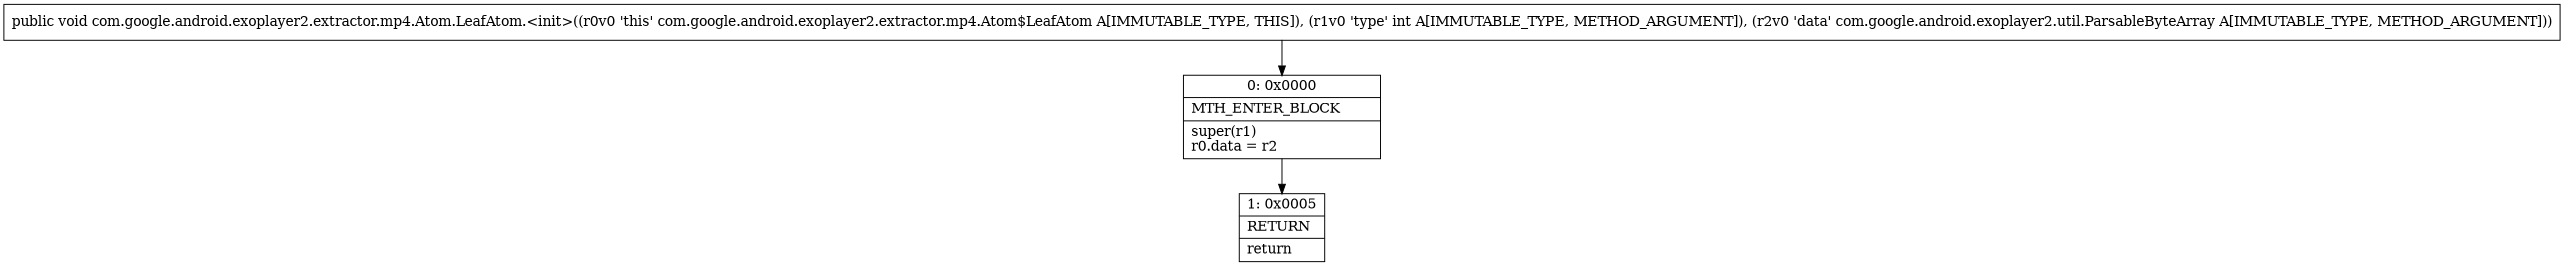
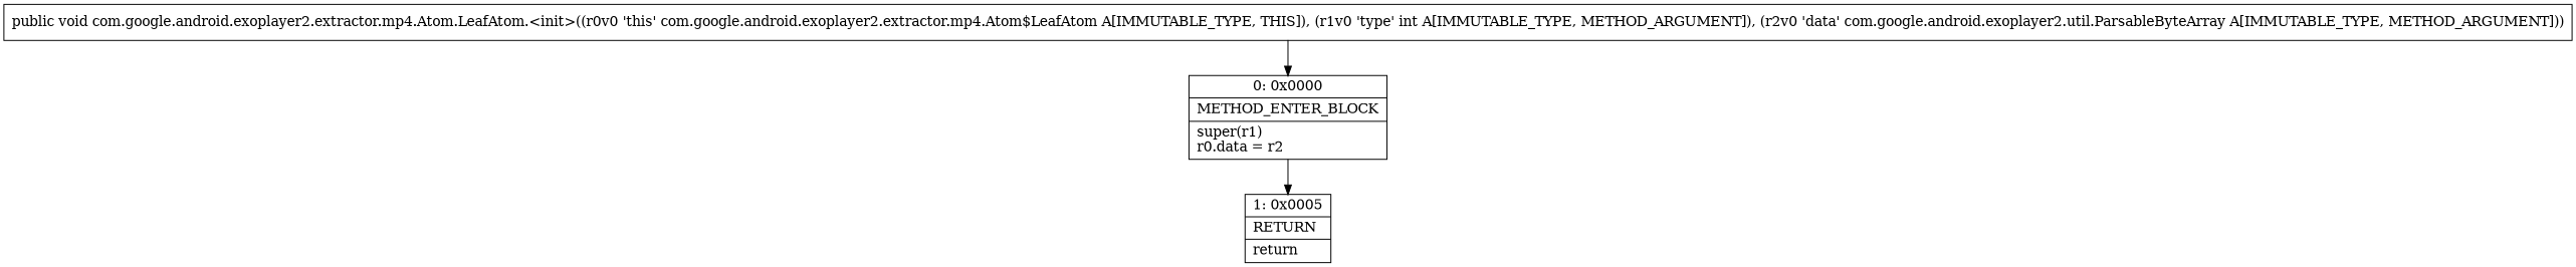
  digraph {
    node [shape=record]
-   n1 [label="{0\:\ 0x0000|MTH_ENTER_BLOCK\l|super(r1)\lr0.data = r2\l}"]
+   n1 [label="{0\:\ 0x0000|METHOD_ENTER_BLOCK\l|super(r1)\lr0.data = r2\l}"]
    n2 [label="{1\:\ 0x0005|RETURN\l|return\l}"]
    n3 [label="{public void com.google.android.exoplayer2.extractor.mp4.Atom.LeafAtom.\<init\>((r0v0 'this' com.google.android.exoplayer2.extractor.mp4.Atom$LeafAtom A[IMMUTABLE_TYPE, THIS]), (r1v0 'type' int A[IMMUTABLE_TYPE, METHOD_ARGUMENT]), (r2v0 'data' com.google.android.exoplayer2.util.ParsableByteArray A[IMMUTABLE_TYPE, METHOD_ARGUMENT])) }"]
    n1 -> n2
    n3 -> n1
  }
